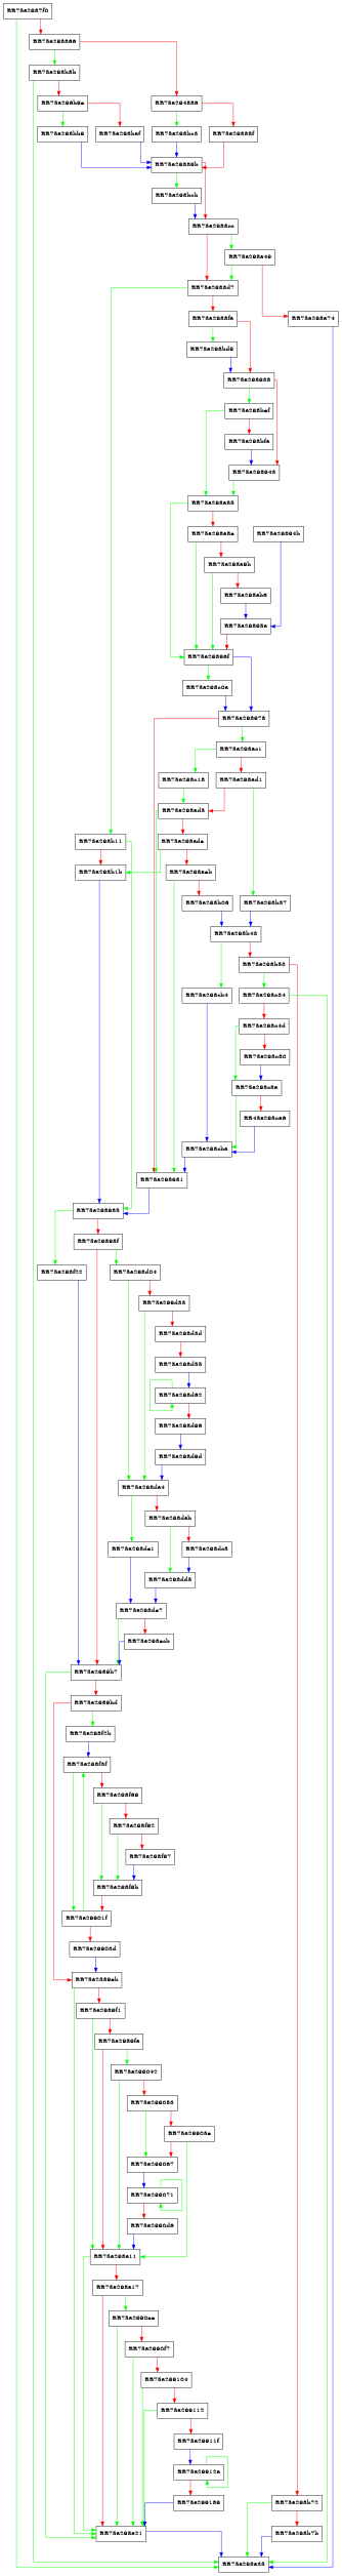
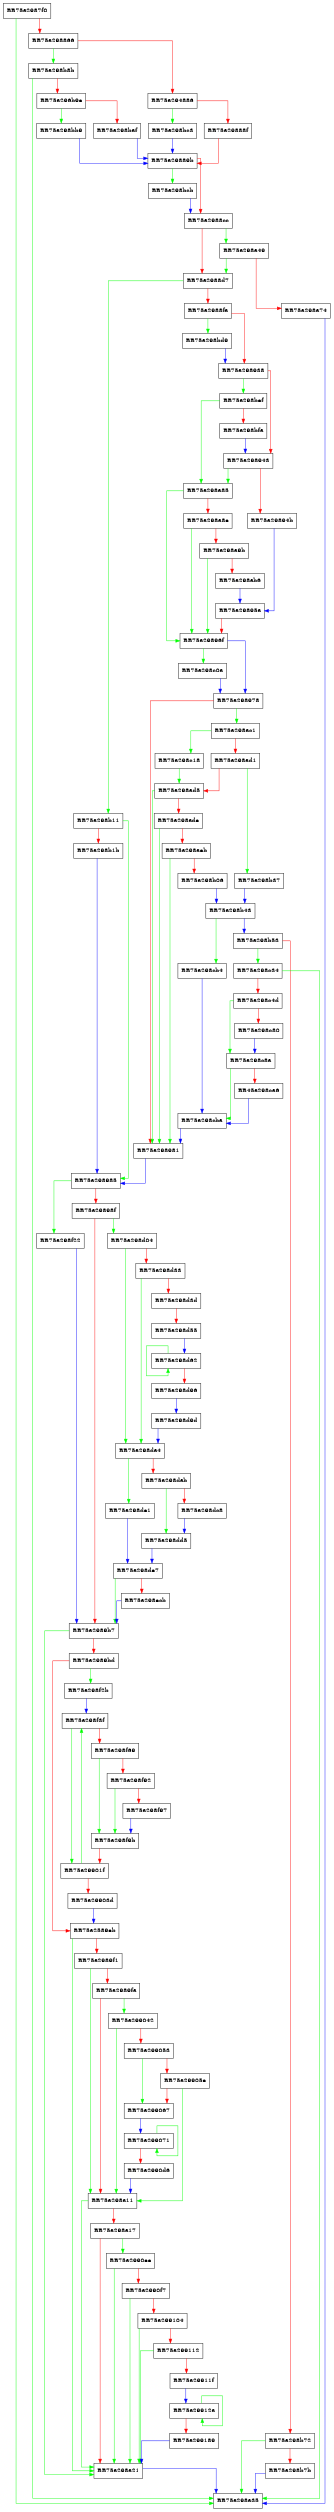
  digraph {
    splines=ortho
    node [shape=box]
    edge [color=red]
    BB75a2987f0
    BB75a298a35
    n3 [label=BB75a298866]
    BB75a298b8b
    n5 [label=BB75a294886]
    n6 [label=BB75a296b9e]
    BB75a298bc3
    BB75a29888f
    BB75a298bb9
    BB75a298baf
    BB75a29889b
    BB75a298bcb
    BB75a2988cc
    BB75a298a49
    BB75a2988d7
    BB75a298a74
    BB75a298b11
    BB75a2988fa
    BB75a298985
    BB75a298b1b
    BB75a298bd9
    BB75a298938
    BB75a298f22
    BB75a29898f
    BB75a298bef
    BB75a298943
    BB75a298a85
    BB75a298bfa
    BB75a29894b
    BB75a29896f
    BB75a298a8e
    BB75a29895a
    BB75a298c0a
    BB75a298978
    BB75a298a9b
    BB75a298ac1
    BB75a298981
    BB75a298c18
    BB75a298ad1
    BB75a298ad5
    BB75a298b37
    BB75a2989b7
    BB75a298d04
    BB75a298a21
    BB75a2989bd
    BB75a298da4
-   BB75a298d33 [label=BB75a299d33]
+   BB75a298d33
    BB75a298de1
    BB75a298dab
    BB75a298d3d
    BB75a298f2b
    n52 [label=BB75a2589eb]
    BB75a298f3f
    BB75a2989f1
    BB75a29901f
    BB75a298f69
    BB75a298a11
    BB75a2989fa
    BB75a298a17
    BB75a299042
    BB75a2990ee
    BB75a299053
    BB75a299067
    BB75a29905e
    BB75a2990f7
    BB75a299104
    BB75a298ab6
    BB75a298ade
    BB75a298b43
    BB75a298cb4
    BB75a298b53
    BB75a298aeb
    BB75a298b06
    BB75a298cba
    BB75a298c34
    BB75a298b72
    BB75a298c4d
    BB75a298b7b
    BB75a298c8a
    BB75a298c80
    n81 [label=BB45a298ca6]
    BB75a298de7
    BB75a298dd5
    BB75a298dc8
    BB75a298d55
    BB75a298d9d
    BB75a298d62
    BB75a298d96
    BB75a298ecb
    BB75a29903d
    BB75a298f9b
    BB75a298f92
    BB75a298f97
    BB75a299071
    BB75a2990d6
    BB75a299112
    BB75a29911f
    BB75a29912a
    BB75a299189
    BB75a2987f0 -> BB75a298a35 [color=green]
    BB75a2987f0 -> n3
    n3 -> BB75a298b8b [color=green]
    n3 -> n5
    BB75a298b8b -> BB75a298a35 [color=green]
    BB75a298b8b -> n6
    n5 -> BB75a298bc3 [color=green]
    n5 -> BB75a29888f
    n6 -> BB75a298bb9 [color=green]
    n6 -> BB75a298baf
    BB75a298bc3 -> BB75a29889b [color=blue]
    BB75a29888f -> BB75a29889b
    BB75a298bb9 -> BB75a29889b [color=blue]
    BB75a298baf -> BB75a29889b [color=blue]
    BB75a29889b -> BB75a298bcb [color=green]
    BB75a29889b -> BB75a2988cc
    BB75a298bcb -> BB75a2988cc [color=blue]
    BB75a2988cc -> BB75a298a49 [color=green]
    BB75a2988cc -> BB75a2988d7
    BB75a298a49 -> BB75a2988d7 [color=green]
    BB75a298a49 -> BB75a298a74
    BB75a2988d7 -> BB75a298b11 [color=green]
    BB75a2988d7 -> BB75a2988fa
    BB75a298a74 -> BB75a298a35 [color=blue]
    BB75a298b11 -> BB75a298985 [color=green]
    BB75a298b11 -> BB75a298b1b
    BB75a2988fa -> BB75a298bd9 [color=green]
    BB75a2988fa -> BB75a298938
    BB75a298985 -> BB75a298f22 [color=green]
    BB75a298985 -> BB75a29898f
    BB75a298b1b -> BB75a298985 [color=blue]
    BB75a298bd9 -> BB75a298938 [color=blue]
    BB75a298938 -> BB75a298bef [color=green]
    BB75a298938 -> BB75a298943
    BB75a298f22 -> BB75a2989b7 [color=blue]
    BB75a29898f -> BB75a2989b7
    BB75a29898f -> BB75a298d04 [color=green]
    BB75a298bef -> BB75a298a85 [color=green]
    BB75a298bef -> BB75a298bfa
    BB75a298943 -> BB75a298a85 [color=green]
+   BB75a298943 -> BB75a29894b
    BB75a298a85 -> BB75a29896f [color=green]
    BB75a298a85 -> BB75a298a8e
    BB75a298bfa -> BB75a298943 [color=blue]
    BB75a29894b -> BB75a29895a [color=blue]
    BB75a29896f -> BB75a298c0a [color=green]
    BB75a29896f -> BB75a298978 [color=blue]
    BB75a298a8e -> BB75a29896f [color=green]
    BB75a298a8e -> BB75a298a9b
    BB75a29895a -> BB75a29896f
    BB75a298c0a -> BB75a298978 [color=blue]
    BB75a298978 -> BB75a298ac1 [color=green]
    BB75a298978 -> BB75a298981
    BB75a298a9b -> BB75a29896f [color=green]
    BB75a298a9b -> BB75a298ab6
    BB75a298ac1 -> BB75a298c18 [color=green]
    BB75a298ac1 -> BB75a298ad1
    BB75a298981 -> BB75a298985 [color=blue]
    BB75a298c18 -> BB75a298ad5 [color=green]
    BB75a298ad1 -> BB75a298ad5
    BB75a298ad1 -> BB75a298b37 [color=green]
    BB75a298ad5 -> BB75a298981 [color=green]
    BB75a298ad5 -> BB75a298ade
    BB75a298b37 -> BB75a298b43 [color=blue]
    BB75a2989b7 -> BB75a298a21 [color=green]
    BB75a2989b7 -> BB75a2989bd
    BB75a298d04 -> BB75a298da4 [color=green]
    BB75a298d04 -> BB75a298d33
    BB75a298a21 -> BB75a298a35 [color=blue]
    BB75a2989bd -> BB75a298f2b [color=green]
    BB75a2989bd -> n52
    BB75a298da4 -> BB75a298de1 [color=green]
    BB75a298da4 -> BB75a298dab
    BB75a298d33 -> BB75a298da4 [color=green]
    BB75a298d33 -> BB75a298d3d
    BB75a298de1 -> BB75a298de7 [color=blue]
    BB75a298dab -> BB75a298dd5 [color=green]
    BB75a298dab -> BB75a298dc8
    BB75a298d3d -> BB75a298d55
    BB75a298f2b -> BB75a298f3f [color=blue]
    n52 -> BB75a298a21 [color=green]
    n52 -> BB75a2989f1
    BB75a298f3f -> BB75a29901f [color=green]
    BB75a298f3f -> BB75a298f69
    BB75a2989f1 -> BB75a298a11 [color=green]
    BB75a2989f1 -> BB75a2989fa
    BB75a29901f -> BB75a298f3f [color=green]
    BB75a29901f -> BB75a29903d
    BB75a298f69 -> BB75a298f9b [color=green]
    BB75a298f69 -> BB75a298f92
    BB75a298a11 -> BB75a298a21 [color=green]
    BB75a298a11 -> BB75a298a17
    BB75a2989fa -> BB75a298a11
    BB75a2989fa -> BB75a299042 [color=green]
    BB75a298a17 -> BB75a298a21
    BB75a298a17 -> BB75a2990ee [color=green]
    BB75a299042 -> BB75a298a11 [color=green]
    BB75a299042 -> BB75a299053
    BB75a2990ee -> BB75a298a21 [color=green]
    BB75a2990ee -> BB75a2990f7
    BB75a299053 -> BB75a299067 [color=green]
    BB75a299053 -> BB75a29905e
    BB75a299067 -> BB75a299071 [color=blue]
    BB75a29905e -> BB75a298a11 [color=green]
    BB75a29905e -> BB75a299067
    BB75a2990f7 -> BB75a298a21 [color=green]
    BB75a2990f7 -> BB75a299104
    BB75a299104 -> BB75a298a21 [color=green]
    BB75a299104 -> BB75a299112
    BB75a298ab6 -> BB75a29895a [color=blue]
-   BB75a298ade -> BB75a298b1b [color=green]
+   BB75a298ade -> BB75a298981 [color=green]
    BB75a298ade -> BB75a298aeb
    BB75a298b43 -> BB75a298cb4 [color=green]
-   BB75a298b43 -> BB75a298b53
+   BB75a298b43 -> BB75a298b53 [color=blue]
    BB75a298cb4 -> BB75a298cba [color=blue]
    BB75a298b53 -> BB75a298c34 [color=green]
    BB75a298b53 -> BB75a298b72
    BB75a298aeb -> BB75a298981 [color=green]
    BB75a298aeb -> BB75a298b06
    BB75a298b06 -> BB75a298b43 [color=blue]
    BB75a298cba -> BB75a298981 [color=blue]
    BB75a298c34 -> BB75a298a35 [color=green]
    BB75a298c34 -> BB75a298c4d
    BB75a298b72 -> BB75a298a35 [color=green]
    BB75a298b72 -> BB75a298b7b
    BB75a298c4d -> BB75a298c8a [color=green]
    BB75a298c4d -> BB75a298c80
    BB75a298b7b -> BB75a298a35 [color=blue]
    BB75a298c8a -> BB75a298cba [color=green]
    BB75a298c8a -> n81
    BB75a298c80 -> BB75a298c8a [color=blue]
    n81 -> BB75a298cba [color=blue]
    BB75a298de7 -> BB75a2989b7 [color=green]
    BB75a298de7 -> BB75a298ecb
    BB75a298dd5 -> BB75a298de7 [color=blue]
    BB75a298dc8 -> BB75a298dd5 [color=blue]
    BB75a298d55 -> BB75a298d62 [color=blue]
    BB75a298d9d -> BB75a298da4 [color=blue]
    BB75a298d62 -> BB75a298d62 [color=green]
    BB75a298d62 -> BB75a298d96
    BB75a298d96 -> BB75a298d9d [color=blue]
    BB75a298ecb -> BB75a2989b7 [color=blue]
    BB75a29903d -> n52 [color=blue]
    BB75a298f9b -> BB75a29901f
    BB75a298f92 -> BB75a298f9b [color=green]
    BB75a298f92 -> BB75a298f97
    BB75a298f97 -> BB75a298f9b [color=blue]
    BB75a299071 -> BB75a299071 [color=green]
    BB75a299071 -> BB75a2990d6
    BB75a2990d6 -> BB75a298a11 [color=blue]
    BB75a299112 -> BB75a298a21 [color=green]
    BB75a299112 -> BB75a29911f
    BB75a29911f -> BB75a29912a [color=blue]
    BB75a29912a -> BB75a29912a [color=green]
    BB75a29912a -> BB75a299189
    BB75a299189 -> BB75a298a21 [color=blue]
  }
